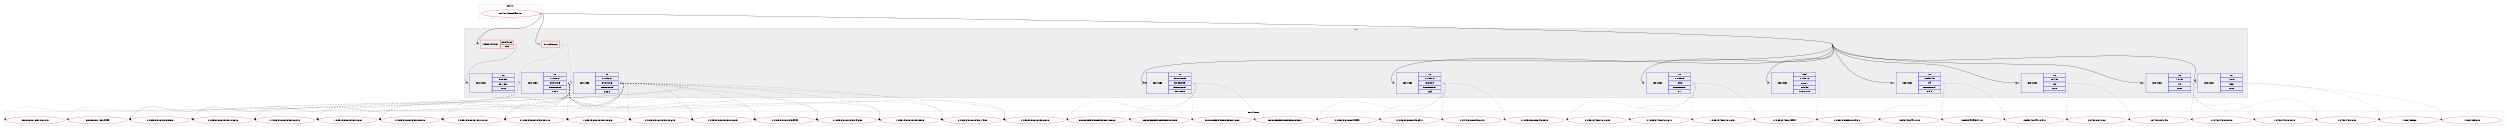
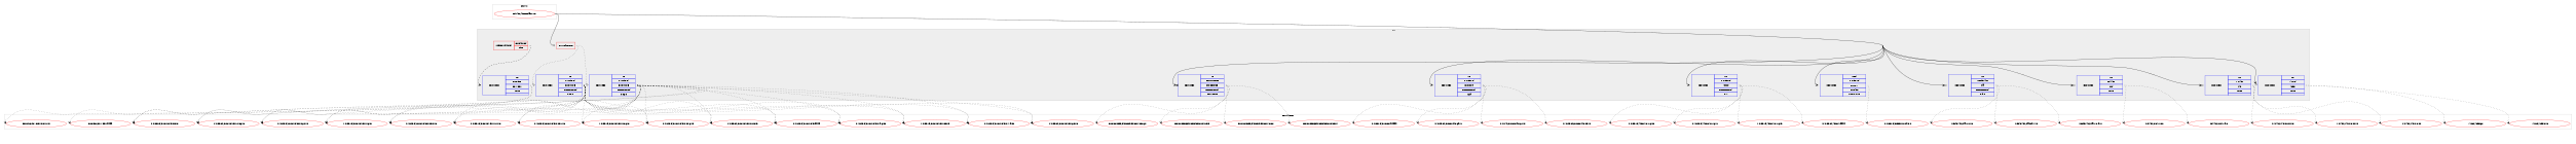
  digraph {
    compound=true
    concentrate=true
    fontname=Helvetica
    fontsize=10
    newrank=true
    rankdir=TB
    ranksep=1.5
    node [color=red fontname=Helvetica fontsize=10]
    edge [arrowhead=vee headport=w style=dotted tailport=e weight=100]
    n1 [label="sci-libs/libgeotiff-1.4.0" width=4]
    n2 [color=blue label=<<TABLE BORDER="0" CELLBORDER="1" CELLSPACING="0" CELLPADDING="4" WIDTH="220"><TR><TD ROWSPAN="6" CELLPADDING="30">pack_dep</TD></TR><TR><TD WIDTH="110">no</TD></TR><TR><TD>sys-devel</TD></TR><TR><TD>automake</TD></TR><TR><TD>greaterequal</TD></TR><TR><TD>1.16.1</TD></TR></TABLE>> shape=none]
    n3 [color=blue label=<<TABLE BORDER="0" CELLBORDER="1" CELLSPACING="0" CELLPADDING="4" WIDTH="220"><TR><TD ROWSPAN="6" CELLPADDING="30">pack_dep</TD></TR><TR><TD WIDTH="110">no</TD></TR><TR><TD>sys-devel</TD></TR><TR><TD>automake</TD></TR><TR><TD>greaterequal</TD></TR><TR><TD>1.15.1</TD></TR></TABLE>> shape=none]
    n4 [label=<<TABLE BORDER="0" CELLBORDER="1" CELLSPACING="0" CELLPADDING="4"><TR><TD CELLPADDING="10">any_of_group</TD></TR></TABLE>> shape=none]
    n5 [color=blue label=<<TABLE BORDER="0" CELLBORDER="1" CELLSPACING="0" CELLPADDING="4" WIDTH="220"><TR><TD ROWSPAN="6" CELLPADDING="30">pack_dep</TD></TR><TR><TD WIDTH="110">no</TD></TR><TR><TD>app-doc</TD></TR><TR><TD>doxygen</TD></TR><TR><TD>none</TD></TR><TR><TD></TD></TR></TABLE>> shape=none]
    n6 [label=<<TABLE BORDER="0" CELLBORDER="1" CELLSPACING="0" CELLPADDING="4"><TR><TD ROWSPAN="3" CELLPADDING="10">use_conditional</TD></TR><TR><TD>conditional</TD></TR><TR><TD>doc</TD></TR></TABLE>> shape=none]
    n7 [color=blue label=<<TABLE BORDER="0" CELLBORDER="1" CELLSPACING="0" CELLPADDING="4" WIDTH="220"><TR><TD ROWSPAN="6" CELLPADDING="30">pack_dep</TD></TR><TR><TD WIDTH="110">no</TD></TR><TR><TD>app-portage</TD></TR><TR><TD>elt-patches</TD></TR><TR><TD>greaterequal</TD></TR><TR><TD>20170815</TD></TR></TABLE>> shape=none]
    n8 [color=blue label=<<TABLE BORDER="0" CELLBORDER="1" CELLSPACING="0" CELLPADDING="4" WIDTH="220"><TR><TD ROWSPAN="6" CELLPADDING="30">pack_dep</TD></TR><TR><TD WIDTH="110">no</TD></TR><TR><TD>sys-devel</TD></TR><TR><TD>autoconf</TD></TR><TR><TD>greaterequal</TD></TR><TR><TD>2.69</TD></TR></TABLE>> shape=none]
    n9 [color=blue label=<<TABLE BORDER="0" CELLBORDER="1" CELLSPACING="0" CELLPADDING="4" WIDTH="220"><TR><TD ROWSPAN="6" CELLPADDING="30">pack_dep</TD></TR><TR><TD WIDTH="110">no</TD></TR><TR><TD>sys-devel</TD></TR><TR><TD>libtool</TD></TR><TR><TD>greaterequal</TD></TR><TR><TD>2.4</TD></TR></TABLE>> shape=none]
    n10 [color=blue label=<<TABLE BORDER="0" CELLBORDER="1" CELLSPACING="0" CELLPADDING="4" WIDTH="220"><TR><TD ROWSPAN="6" CELLPADDING="30">pack_dep</TD></TR><TR><TD WIDTH="110">weak</TD></TR><TR><TD>sys-devel</TD></TR><TR><TD>gettext</TD></TR><TR><TD>smaller</TD></TR><TR><TD>0.18.1.1-r3</TD></TR></TABLE>> shape=none]
    n11 [color=blue label=<<TABLE BORDER="0" CELLBORDER="1" CELLSPACING="0" CELLPADDING="4" WIDTH="220"><TR><TD ROWSPAN="6" CELLPADDING="30">pack_dep</TD></TR><TR><TD WIDTH="110">no</TD></TR><TR><TD>media-libs</TD></TR><TR><TD>tiff</TD></TR><TR><TD>greaterequal</TD></TR><TR><TD>3.9.1</TD></TR></TABLE>> shape=none]
    n12 [color=blue label=<<TABLE BORDER="0" CELLBORDER="1" CELLSPACING="0" CELLPADDING="4" WIDTH="220"><TR><TD ROWSPAN="6" CELLPADDING="30">pack_dep</TD></TR><TR><TD WIDTH="110">no</TD></TR><TR><TD>sci-libs</TD></TR><TR><TD>proj</TD></TR><TR><TD>none</TD></TR><TR><TD></TD></TR></TABLE>> shape=none]
    n13 [color=blue label=<<TABLE BORDER="0" CELLBORDER="1" CELLSPACING="0" CELLPADDING="4" WIDTH="220"><TR><TD ROWSPAN="6" CELLPADDING="30">pack_dep</TD></TR><TR><TD WIDTH="110">no</TD></TR><TR><TD>sys-libs</TD></TR><TR><TD>zlib</TD></TR><TR><TD>none</TD></TR><TR><TD></TD></TR></TABLE>> shape=none]
    n14 [color=blue label=<<TABLE BORDER="0" CELLBORDER="1" CELLSPACING="0" CELLPADDING="4" WIDTH="220"><TR><TD ROWSPAN="6" CELLPADDING="30">pack_dep</TD></TR><TR><TD WIDTH="110">no</TD></TR><TR><TD>virtual</TD></TR><TR><TD>jpeg</TD></TR><TR><TD>none</TD></TR><TR><TD></TD></TR></TABLE>> shape=none]
    n15 [label="sys-devel/automake-1.10.3-r3" width=4]
    n16 [label="sys-devel/automake-1.11.6-r3" width=4]
    n17 [label="sys-devel/automake-1.12.6-r2" width=4]
    n18 [label="sys-devel/automake-1.13.4-r2" width=4]
    n19 [label="sys-devel/automake-1.14.1-r2" width=4]
    n20 [label="sys-devel/automake-1.15.1-r2" width=4]
    n21 [label="sys-devel/automake-1.16-r2" width=4]
    n22 [label="sys-devel/automake-1.16.1-r1" width=4]
    n23 [label="sys-devel/automake-1.4_p6-r2" width=4]
    n24 [label="sys-devel/automake-1.5-r2" width=4]
    n25 [label="sys-devel/automake-1.6.3-r2" width=4]
    n26 [label="sys-devel/automake-1.7.9-r3" width=4]
    n27 [label="sys-devel/automake-1.8.5-r5" width=4]
    n28 [label="sys-devel/automake-1.9.6-r5" width=4]
    n29 [label="sys-devel/automake-9999" width=4]
    n30 [label="app-doc/doxygen-1.8.14-r1" width=4]
    n31 [label="app-doc/doxygen-9999" width=4]
    n32 [label="app-portage/elt-patches-20170317" width=4]
    n33 [label="app-portage/elt-patches-20170422" width=4]
    n34 [label="app-portage/elt-patches-20170815" width=4]
    n35 [label="app-portage/elt-patches-20170826.1" width=4]
    n36 [label="sys-devel/autoconf-2.13-r1" width=4]
    n37 [label="sys-zlib/autoconf-2.64-r1" width=4]
    n38 [label="sys-devel/autoconf-2.69-r4" width=4]
    n39 [label="sys-devel/autoconf-9999" width=4]
    n40 [label="sys-devel/libtool-2.4.6-r3" width=4]
    n41 [label="sys-devel/libtool-2.4.6-r4" width=4]
    n42 [label="sys-devel/libtool-2.4.6-r5" width=4]
    n43 [label="sys-devel/libtool-9999" width=4]
    n44 [label="sys-devel/gettext-0.19.8.1" width=4]
-   n45 [label="media-tiff/tiff-3.9.7-r1" width=4]
+   n45 [label="media-libs/tiff-3.9.7-r1" width=4]
    n46 [label="media-libs/tiff-4.0.10" width=4]
    n47 [label="media-libs/tiff-4.0.9-r4" width=4]
    n48 [label="sci-libs/proj-4.8.0" width=4]
    n49 [label="sci-libs/proj-4.9.2" width=4]
    n50 [label="sys-libs/zlib-1.2.11" width=4]
    n51 [label="sys-libs/zlib-1.2.11-r1" width=4]
    n52 [label="sys-libs/zlib-1.2.11-r2" width=4]
    n53 [label="virtual/jpeg-0-r2" width=4]
    n54 [label="virtual/jpeg-62" width=4]
    subgraph cluster_1 {
      color=gray
      label=<<i>ebuild</i>>
      rank=same
      n1
    }
    subgraph cluster_2 {
      color=gray
      label=<<i>dependencies</i>>
      subgraph cluster_3 {
        color=gray
        fillcolor="#eeeeee"
        label=<<i>compile</i>>
        style=filled
        subgraph sub_4 {
          color=gray
          fillcolor="#eeeeee"
          label=<<i>compile</i>>
          style=filled
          n4
          subgraph sub_5 {
            color=gray
            fillcolor="#eeeeee"
            label=<<i>compile</i>>
            style=filled
            n2
          }
          subgraph sub_6 {
            color=gray
            fillcolor="#eeeeee"
            label=<<i>compile</i>>
            style=filled
            n3
          }
        }
        subgraph sub_7 {
          color=gray
          fillcolor="#eeeeee"
          label=<<i>compile</i>>
          style=filled
          n6
          subgraph sub_8 {
            color=gray
            fillcolor="#eeeeee"
            label=<<i>compile</i>>
            style=filled
            n5
          }
        }
        subgraph sub_9 {
          color=gray
          fillcolor="#eeeeee"
          label=<<i>compile</i>>
          style=filled
          n7
        }
        subgraph sub_10 {
          color=gray
          fillcolor="#eeeeee"
          label=<<i>compile</i>>
          style=filled
          n8
        }
        subgraph sub_11 {
          color=gray
          fillcolor="#eeeeee"
          label=<<i>compile</i>>
          style=filled
          n9
        }
        subgraph sub_12 {
          color=gray
          fillcolor="#eeeeee"
          label=<<i>compile</i>>
          style=filled
          n10
        }
      }
      subgraph cluster_13 {
        color=gray
        fillcolor="#eeeeee"
        label=<<i>compile and run</i>>
        style=filled
        subgraph sub_14 {
          color=gray
          fillcolor="#eeeeee"
          label=<<i>compile and run</i>>
          style=filled
          n11
        }
        subgraph sub_15 {
          color=gray
          fillcolor="#eeeeee"
          label=<<i>compile and run</i>>
          style=filled
          n12
        }
        subgraph sub_16 {
          color=gray
          fillcolor="#eeeeee"
          label=<<i>compile and run</i>>
          style=filled
          n13
        }
        subgraph sub_17 {
          color=gray
          fillcolor="#eeeeee"
          label=<<i>compile and run</i>>
          style=filled
          n14
        }
      }
      subgraph cluster_18 {
        color=gray
        fillcolor="#eeeeee"
        label=<<i>run</i>>
        style=filled
      }
    }
    subgraph cluster_19 {
      color=gray
      label=<<i>candidates</i>>
      rank=same
      subgraph sub_20 {
        color=black
        label=<<i>candidates</i>>
        nodesep=1
        rank=same
        n15
        n16
        n17
        n18
        n19
        n20
        n21
        n22
        n23
        n24
        n25
        n26
        n27
        n28
        n29
      }
      subgraph sub_21 {
        color=black
        label=<<i>candidates</i>>
        nodesep=1
        rank=same
        n15
        n16
        n17
        n18
        n19
        n20
        n21
        n22
        n23
        n24
        n25
        n26
        n27
        n28
        n29
      }
      subgraph sub_22 {
        color=black
        label=<<i>candidates</i>>
        nodesep=1
        rank=same
        n30
        n31
      }
      subgraph sub_23 {
        color=black
        label=<<i>candidates</i>>
        nodesep=1
        rank=same
        n32
        n33
        n34
        n35
      }
      subgraph sub_24 {
        color=black
        label=<<i>candidates</i>>
        nodesep=1
        rank=same
        n36
        n37
        n38
        n39
      }
      subgraph sub_25 {
        color=black
        label=<<i>candidates</i>>
        nodesep=1
        rank=same
        n40
        n41
        n42
        n43
      }
      subgraph sub_26 {
        color=black
        label=<<i>candidates</i>>
        nodesep=1
        rank=same
        n44
      }
      subgraph sub_27 {
        color=black
        label=<<i>candidates</i>>
        nodesep=1
        rank=same
        n45
        n46
        n47
      }
      subgraph sub_28 {
        color=black
        label=<<i>candidates</i>>
        nodesep=1
        rank=same
        n48
        n49
      }
      subgraph sub_29 {
        color=black
        label=<<i>candidates</i>>
        nodesep=1
        rank=same
        n50
        n51
        n52
      }
      subgraph sub_30 {
        color=black
        label=<<i>candidates</i>>
        nodesep=1
        rank=same
        n53
        n54
      }
    }
    n1 -> n4 [arrowhead=oinv style=solid weight=20]
-   n1 -> n6 [style=solid weight=20]
    n1 -> n7 [style=solid weight=20]
    n1 -> n8 [style=solid weight=20]
    n1 -> n9 [style=solid weight=20]
    n1 -> n10 [style=solid weight=20]
    n1 -> n11 [arrowhead=odotvee style=solid weight=20]
    n1 -> n12 [arrowhead=odotvee style=solid weight=20]
    n1 -> n13 [arrowhead=odotvee style=solid weight=20]
    n1 -> n14 [arrowhead=odotvee style=solid weight=20]
    n2 -> n15
    n2 -> n16
    n2 -> n17
    n2 -> n18
    n2 -> n19
    n2 -> n20
    n2 -> n21
    n2 -> n22
    n2 -> n23
    n2 -> n24
    n2 -> n25
    n2 -> n26
    n2 -> n27
    n2 -> n28
    n2 -> n29
    n3 -> n15
    n3 -> n16
    n3 -> n17
    n3 -> n18
    n3 -> n19
    n3 -> n20
    n3 -> n21
    n3 -> n22
    n3 -> n23
    n3 -> n24
    n3 -> n25
    n3 -> n26
    n3 -> n27
    n3 -> n28
    n3 -> n29
    n4 -> n2 [arrowhead=oinv weight=20]
    n4 -> n3 [arrowhead=oinv weight=20]
    n5 -> n30
    n5 -> n31
    n6 -> n5 [style=dashed weight=20]
    n7 -> n32
    n7 -> n33
    n7 -> n34
    n7 -> n35
    n8 -> n36
    n8 -> n37
    n8 -> n38
    n8 -> n39
    n9 -> n40
    n9 -> n41
    n9 -> n42
    n9 -> n43
    n10 -> n44
    n11 -> n45
    n11 -> n46
    n11 -> n47
    n12 -> n48
    n12 -> n49
    n13 -> n50
    n13 -> n51
    n13 -> n52
    n14 -> n53
    n14 -> n54
  }
